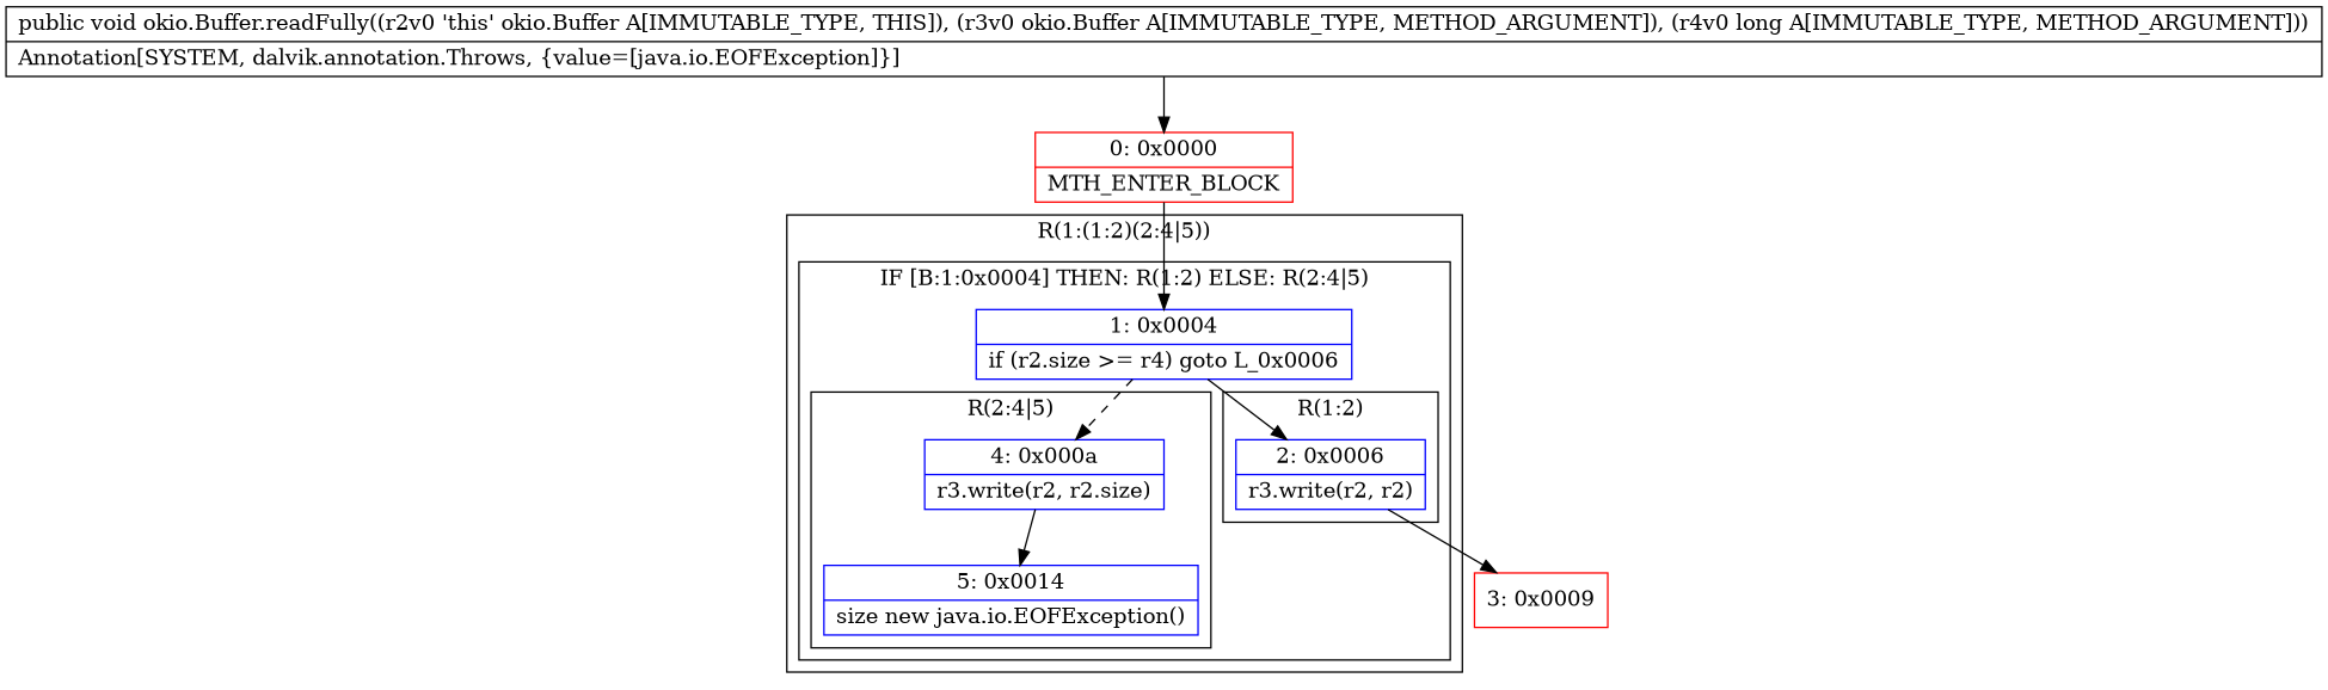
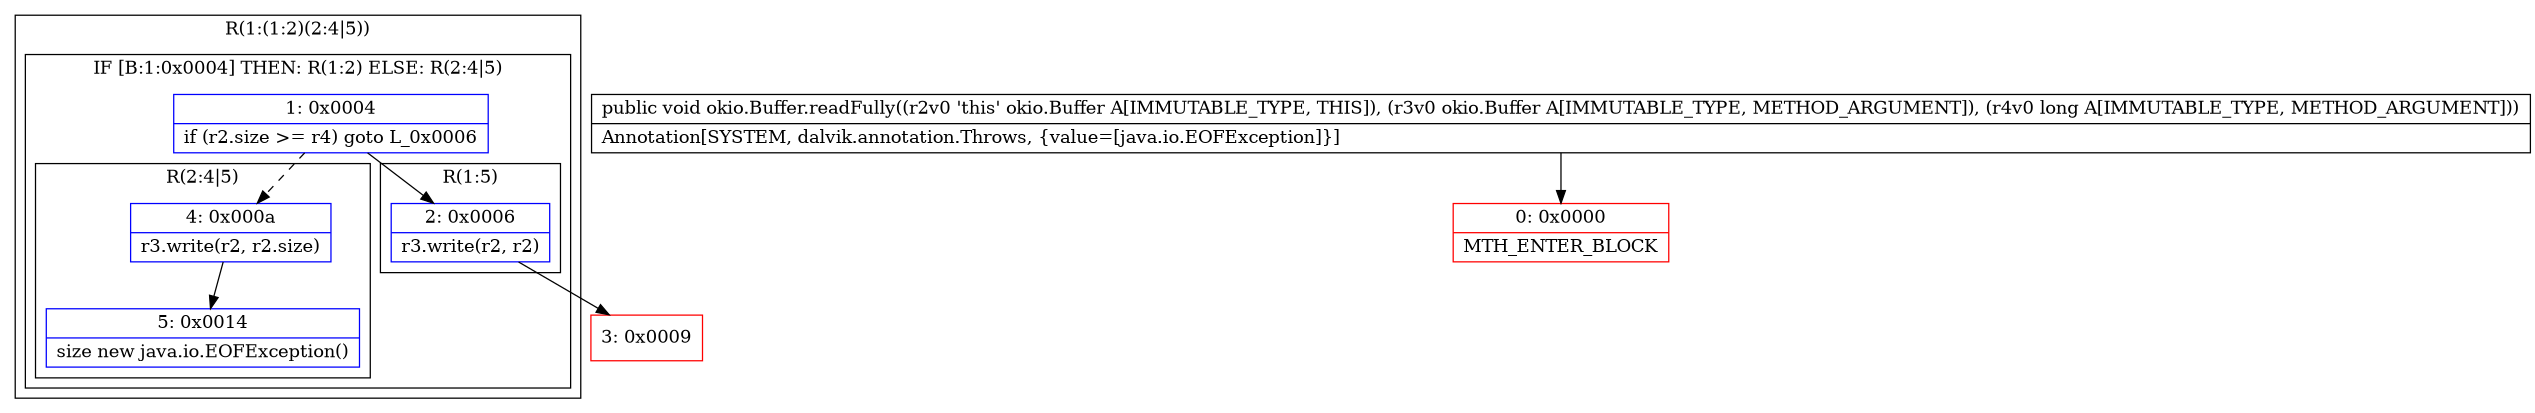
  digraph {
    node [color=blue shape=record]
    n1 [label="{2\:\ 0x0006|r3.write(r2, r2)\l}"]
    n2 [label="{4\:\ 0x000a|r3.write(r2, r2.size)\l}"]
    n3 [label="{5\:\ 0x0014|size new java.io.EOFException()\l}"]
    n4 [label="{1\:\ 0x0004|if (r2.size \>= r4) goto L_0x0006\l}"]
    n5 [color=red label="{3\:\ 0x0009}"]
    n6 [color=red label="{0\:\ 0x0000|MTH_ENTER_BLOCK\l}"]
    n7 [label="{public void okio.Buffer.readFully((r2v0 'this' okio.Buffer A[IMMUTABLE_TYPE, THIS]), (r3v0 okio.Buffer A[IMMUTABLE_TYPE, METHOD_ARGUMENT]), (r4v0 long A[IMMUTABLE_TYPE, METHOD_ARGUMENT]))  | Annotation[SYSTEM, dalvik.annotation.Throws, \{value=[java.io.EOFException]\}]\l}" color=""]
    subgraph cluster_1 {
      label="R(1:(1:2)(2:4|5))"
      subgraph cluster_2 {
        label="IF [B:1:0x0004] THEN: R(1:2) ELSE: R(2:4|5)"
        n4
        subgraph cluster_3 {
-         label="R(1:2)"
+         label="R(1:5)"
          n1
        }
        subgraph cluster_4 {
          label="R(2:4|5)"
          n2
          n3
        }
      }
    }
    n1 -> n5
    n2 -> n3
    n4 -> n1
    n4 -> n2 [style=dashed]
-   n6 -> n4
    n7 -> n6
  }
